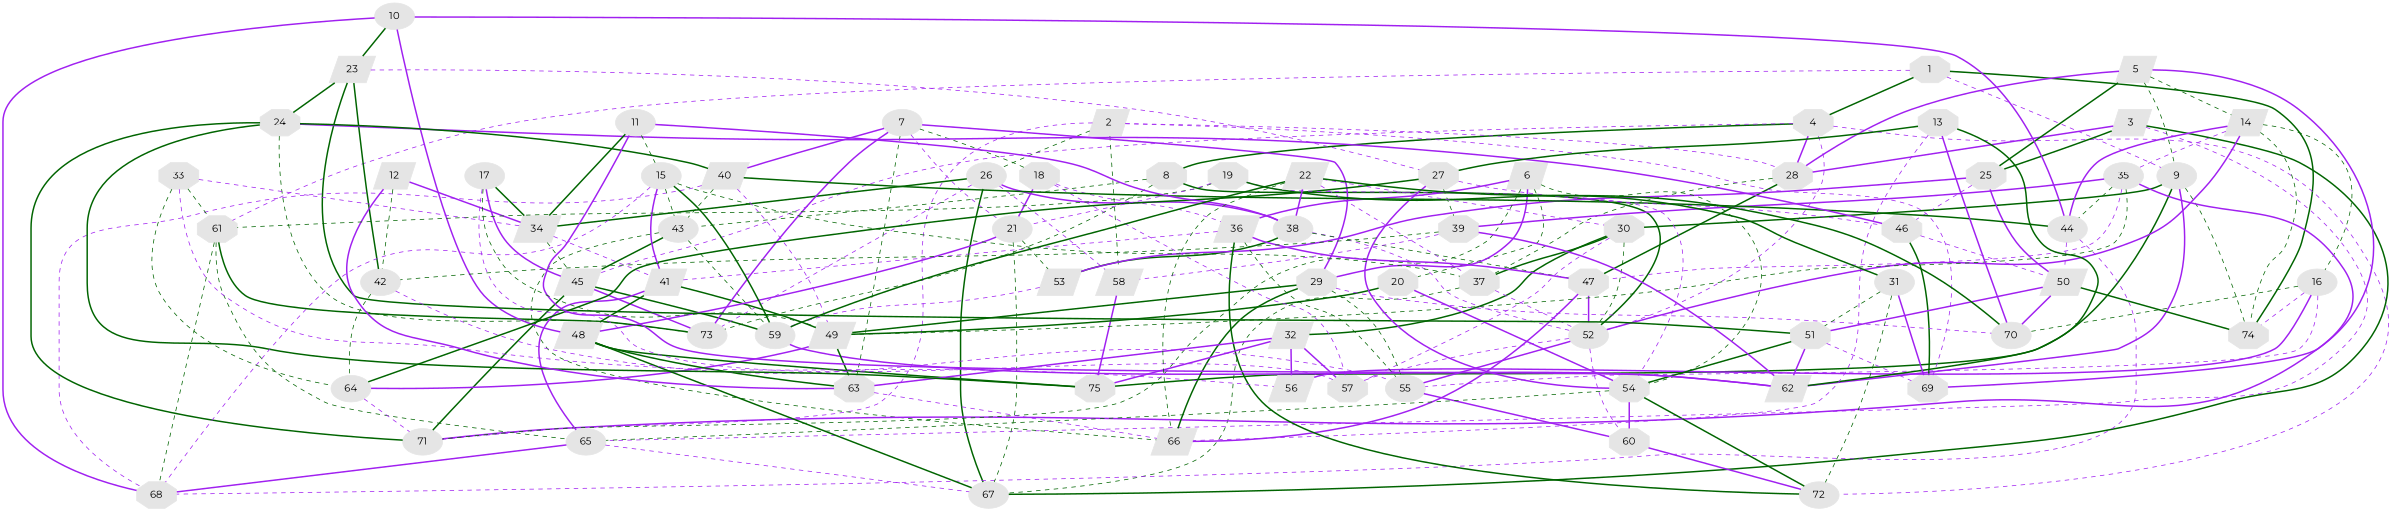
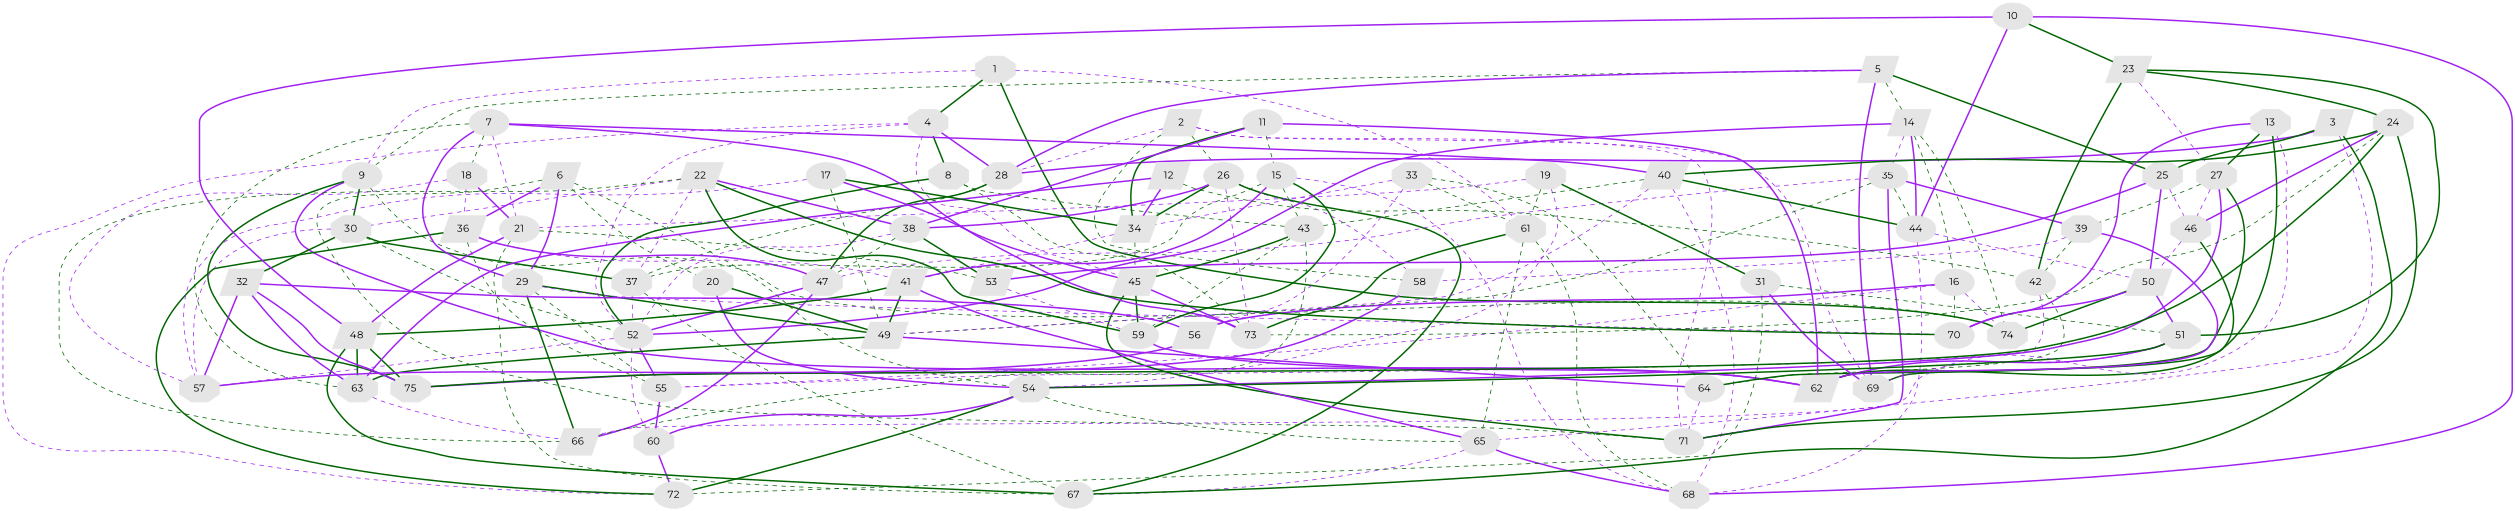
  graph {
    fontname=Montserrat
    node [color=gray90 fontname=Montserrat shape=octagon style=filled]
    edge [color=purple fontname=Montserrat style=bold weight=1.0]
    1
    4
    9 [shape=ellipse]
    61
    74
    28
    8
    45 [shape=parallelogram]
    52 [shape=ellipse]
    72 [shape=ellipse]
    30
    62 [shape=parallelogram]
    75
    65 [shape=ellipse]
    73 [shape=ellipse]
    68
    2 [shape=parallelogram]
    26 [shape=ellipse]
    58 [shape=parallelogram]
    69
    71 [shape=ellipse]
    67 [shape=ellipse]
    34 [shape=parallelogram]
    38 [shape=ellipse]
    37
    47
    3 [shape=parallelogram]
    25
    53 [shape=parallelogram]
    46
    50 [shape=parallelogram]
    43 [shape=ellipse]
    59 [shape=ellipse]
    55 [shape=ellipse]
    57
    60
    5 [shape=parallelogram]
    14 [shape=parallelogram]
    44 [shape=ellipse]
    16 [shape=ellipse]
    35 [shape=ellipse]
    6 [shape=parallelogram]
    20
    29
    36 [shape=parallelogram]
    54
    49 [shape=parallelogram]
    66 [shape=parallelogram]
    70 [shape=ellipse]
    41 [shape=parallelogram]
    7 [shape=ellipse]
    18
    21 [shape=ellipse]
    40 [shape=parallelogram]
    63
    48 [shape=parallelogram]
    32 [shape=parallelogram]
    10 [shape=ellipse]
    23 [shape=parallelogram]
    42 [shape=ellipse]
    27
    24
    51
    11 [shape=ellipse]
    15 [shape=ellipse]
    12 [shape=parallelogram]
    64 [shape=ellipse]
    13
    39
    56 [shape=parallelogram]
    17 [shape=ellipse]
    19
    31 [shape=ellipse]
    22 [shape=parallelogram]
    33
    1 -- 4 [color=darkgreen]
    1 -- 9 [style=dashed]
    1 -- 61 [style=dashed]
    1 -- 74 [color=darkgreen]
    4 -- 28
    4 -- 8 [color=darkgreen]
    4 -- 45 [style=dashed]
    4 -- 52 [style=dashed]
    4 -- 72 [style=dashed]
    9 -- 74 [color=darkgreen style=dashed]
    9 -- 30 [color=darkgreen]
    9 -- 62
    9 -- 75 [color=darkgreen]
    61 -- 65 [color=darkgreen style=dashed]
    61 -- 73 [color=darkgreen]
    61 -- 68 [color=darkgreen style=dashed]
    28 -- 37 [color=darkgreen style=dashed]
    28 -- 47 [color=darkgreen]
    8 -- 52 [color=darkgreen]
    8 -- 73 [color=darkgreen style=dashed]
    8 -- 43 [color=darkgreen style=dashed]
    45 -- 73
    45 -- 71 [color=darkgreen]
    45 -- 59 [color=darkgreen]
    52 -- 55
    52 -- 57 [style=dashed]
    52 -- 60 [style=dashed]
    30 -- 52 [color=darkgreen style=dashed]
    30 -- 37 [color=darkgreen]
    30 -- 57 [style=dashed]
    30 -- 32 [color=darkgreen]
    65 -- 68
    65 -- 67 [style=dashed]
    2 -- 28 [style=dashed]
    2 -- 26 [color=darkgreen style=dashed]
    2 -- 58 [color=darkgreen style=dashed weight=2.0]
    2 -- 69 [style=dashed]
    2 -- 71 [style=dashed]
    26 -- 73 [style=dashed]
    26 -- 58 [style=dashed]
    26 -- 67 [color=darkgreen]
    26 -- 34 [color=darkgreen]
    26 -- 38
    58 -- 75
    34 -- 45 [color=darkgreen style=dashed weight=2.0]
    34 -- 41 [style=dashed]
    38 -- 52 [style=dashed]
    38 -- 47 [color=darkgreen style=dashed]
    38 -- 53 [color=darkgreen]
    37 -- 52 [style=dashed]
    37 -- 67 [color=darkgreen style=dashed]
    47 -- 52
    47 -- 66
    3 -- 28
    3 -- 65 [style=dashed]
    3 -- 67 [color=darkgreen]
    3 -- 25 [color=darkgreen]
    25 -- 53
    25 -- 46 [style=dashed]
    25 -- 50
    53 -- 59 [style=dashed]
    46 -- 69 [color=darkgreen]
    46 -- 50 [style=dashed]
    50 -- 74 [color=darkgreen]
    50 -- 70
    50 -- 51
    43 -- 45 [color=darkgreen]
    43 -- 59 [color=darkgreen style=dashed]
    43 -- 66 [color=darkgreen style=dashed]
    59 -- 62
    55 -- 60
    60 -- 72
    5 -- 9 [color=darkgreen style=dashed]
    5 -- 28
    5 -- 69
    5 -- 25 [color=darkgreen weight=2.0]
    5 -- 14 [color=darkgreen style=dashed]
    14 -- 74 [color=darkgreen style=dashed]
    14 -- 52
    14 -- 44
    14 -- 16 [color=darkgreen style=dashed]
    14 -- 35 [style=dashed]
    44 -- 68 [style=dashed]
    44 -- 50 [style=dashed]
    16 -- 74 [style=dashed weight=2.0]
    16 -- 55 [style=dashed]
    16 -- 70 [color=darkgreen style=dashed]
    16 -- 56
    35 -- 71
    35 -- 47 [style=dashed]
    35 -- 44 [color=darkgreen style=dashed]
    35 -- 49 [color=darkgreen style=dashed]
    35 -- 39
    6 -- 71 [color=darkgreen style=dashed]
    6 -- 20 [color=darkgreen style=dashed]
    6 -- 29 [weight=2.0]
    6 -- 36
    6 -- 54 [color=darkgreen style=dashed]
    20 -- 54 [weight=2.0]
    20 -- 49 [color=darkgreen]
    29 -- 55 [color=darkgreen style=dashed]
    29 -- 49 [color=darkgreen]
    29 -- 66 [color=darkgreen]
    29 -- 70 [style=dashed weight=2.0]
    36 -- 72 [color=darkgreen]
    36 -- 47
    36 -- 55 [color=darkgreen style=dashed]
    36 -- 41 [style=dashed]
    54 -- 72 [color=darkgreen]
    54 -- 65 [color=darkgreen style=dashed]
    54 -- 60 [weight=2.0]
    49 -- 63 [color=darkgreen]
    49 -- 64
    41 -- 65
    41 -- 49 [color=darkgreen]
    41 -- 48 [color=darkgreen]
    7 -- 73
    7 -- 29
    7 -- 18 [color=darkgreen style=dashed]
    7 -- 21 [style=dashed]
    7 -- 40
    7 -- 63 [color=darkgreen style=dashed]
    18 -- 57 [style=dashed]
    18 -- 36 [style=dashed]
    18 -- 21
    21 -- 67 [color=darkgreen style=dashed]
    21 -- 53 [color=darkgreen style=dashed]
    21 -- 48
    40 -- 68 [style=dashed]
    40 -- 43 [color=darkgreen style=dashed]
    40 -- 44 [color=darkgreen]
    40 -- 49 [style=dashed]
    63 -- 66 [style=dashed]
    48 -- 75 [color=darkgreen]
    48 -- 67 [color=darkgreen]
    48 -- 63 [color=darkgreen]
    32 -- 75 [weight=2.0]
    32 -- 57
    32 -- 63
    32 -- 56
    10 -- 68
    10 -- 44
    10 -- 48
    10 -- 23 [color=darkgreen]
    23 -- 42 [color=darkgreen weight=2.0]
    23 -- 27 [style=dashed]
    23 -- 24 [color=darkgreen]
    23 -- 51 [color=darkgreen]
    42 -- 55 [style=dashed]
    42 -- 64 [color=darkgreen style=dashed]
    27 -- 46 [style=dashed]
    27 -- 54
    27 -- 64 [color=darkgreen]
    27 -- 39 [color=darkgreen style=dashed]
    24 -- 75 [color=darkgreen]
    24 -- 73 [color=darkgreen style=dashed]
    24 -- 71 [color=darkgreen]
    24 -- 46
    24 -- 40 [color=darkgreen]
    51 -- 62
    51 -- 69 [style=dashed]
    51 -- 54 [color=darkgreen]
    11 -- 62
    11 -- 34 [color=darkgreen]
    11 -- 38
    11 -- 15 [color=darkgreen style=dashed]
    15 -- 68 [style=dashed]
    15 -- 37 [color=darkgreen style=dashed]
    15 -- 43 [color=darkgreen style=dashed]
    15 -- 59 [color=darkgreen]
    15 -- 41
    12 -- 34 [weight=2.0]
    12 -- 63
    12 -- 42 [color=darkgreen style=dashed]
    64 -- 71 [style=dashed]
    13 -- 62 [color=darkgreen]
    13 -- 66 [style=dashed]
    13 -- 70
    13 -- 27 [color=darkgreen]
    39 -- 62
    39 -- 58 [style=dashed weight=2.0]
    39 -- 42 [color=darkgreen style=dashed]
+   56 -- 57
    17 -- 45
    17 -- 34 [color=darkgreen]
    17 -- 57 [style=dashed]
    17 -- 49 [color=darkgreen style=dashed]
    19 -- 61 [color=darkgreen style=dashed]
    19 -- 54 [style=dashed]
    19 -- 21 [style=dashed]
    19 -- 31 [color=darkgreen]
    31 -- 72 [color=darkgreen style=dashed weight=2.0]
    31 -- 69 [weight=2.0]
    31 -- 51 [color=darkgreen style=dashed]
    22 -- 30 [style=dashed]
    22 -- 38
    22 -- 37 [style=dashed]
    22 -- 59 [color=darkgreen]
    22 -- 66 [color=darkgreen style=dashed]
    22 -- 70 [color=darkgreen]
    33 -- 61 [color=darkgreen style=dashed]
    33 -- 34 [style=dashed weight=2.0]
    33 -- 64 [color=darkgreen style=dashed weight=2.0]
    33 -- 56 [style=dashed]
  }
